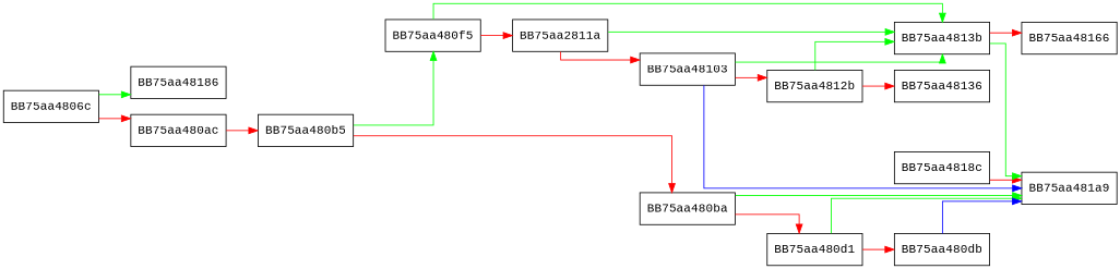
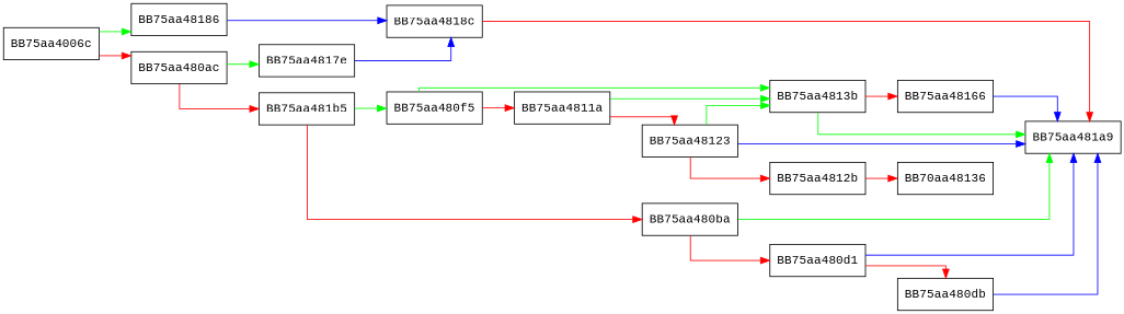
  digraph {
    fontname="Liberation Mono"
    rankdir=LR
    splines=ortho
    node [fontname="Liberation Mono" shape=box]
    edge [color=red fontname="Liberation Mono"]
-   BB75aa4806c
+   BB75aa4806c [label=BB75aa4006c]
    BB75aa48186
    BB75aa480ac
    BB75aa4818c
-   BB75aa480b5
+   BB75aa4817e
+   BB75aa480b5 [label=BB75aa481b5]
    BB75aa481a9
    BB75aa480f5
    BB75aa480ba
    BB75aa4813b
-   BB75aa4811a [label=BB75aa2811a]
+   BB75aa4811a
    BB75aa480d1
    BB75aa48166
-   BB75aa48123 [label=BB75aa48103]
+   BB75aa48123
    BB75aa480db
    BB75aa4812b
-   BB75aa48136
+   BB75aa48136 [label=BB70aa48136]
    BB75aa4806c -> BB75aa48186 [color=green]
    BB75aa4806c -> BB75aa480ac
+   BB75aa48186 -> BB75aa4818c [color=blue]
+   BB75aa480ac -> BB75aa4817e [color=green]
    BB75aa480ac -> BB75aa480b5
    BB75aa4818c -> BB75aa481a9
+   BB75aa4817e -> BB75aa4818c [color=blue]
    BB75aa480b5 -> BB75aa480f5 [color=green]
    BB75aa480b5 -> BB75aa480ba
    BB75aa480f5 -> BB75aa4813b [color=green]
    BB75aa480f5 -> BB75aa4811a
    BB75aa480ba -> BB75aa481a9 [color=green]
    BB75aa480ba -> BB75aa480d1
    BB75aa4813b -> BB75aa481a9 [color=green]
    BB75aa4813b -> BB75aa48166
    BB75aa4811a -> BB75aa4813b [color=green]
    BB75aa4811a -> BB75aa48123
-   BB75aa480d1 -> BB75aa481a9 [color=green]
+   BB75aa480d1 -> BB75aa481a9 [color=blue]
    BB75aa480d1 -> BB75aa480db
+   BB75aa48166 -> BB75aa481a9 [color=blue]
    BB75aa48123 -> BB75aa481a9 [color=blue]
    BB75aa48123 -> BB75aa4813b [color=green]
    BB75aa48123 -> BB75aa4812b
    BB75aa480db -> BB75aa481a9 [color=blue]
-   BB75aa4812b -> BB75aa4813b [color=green]
    BB75aa4812b -> BB75aa48136
  }
